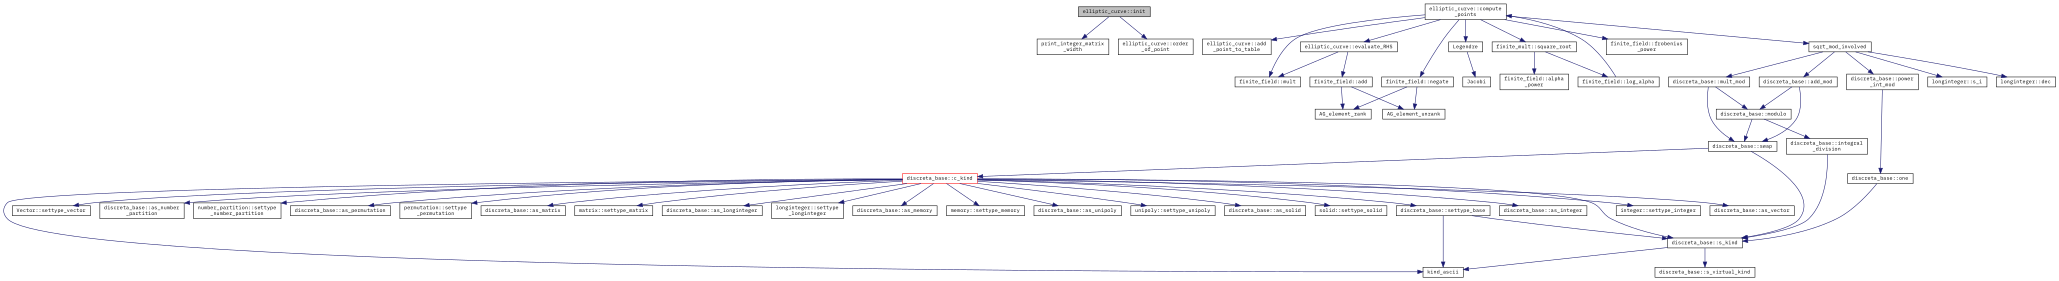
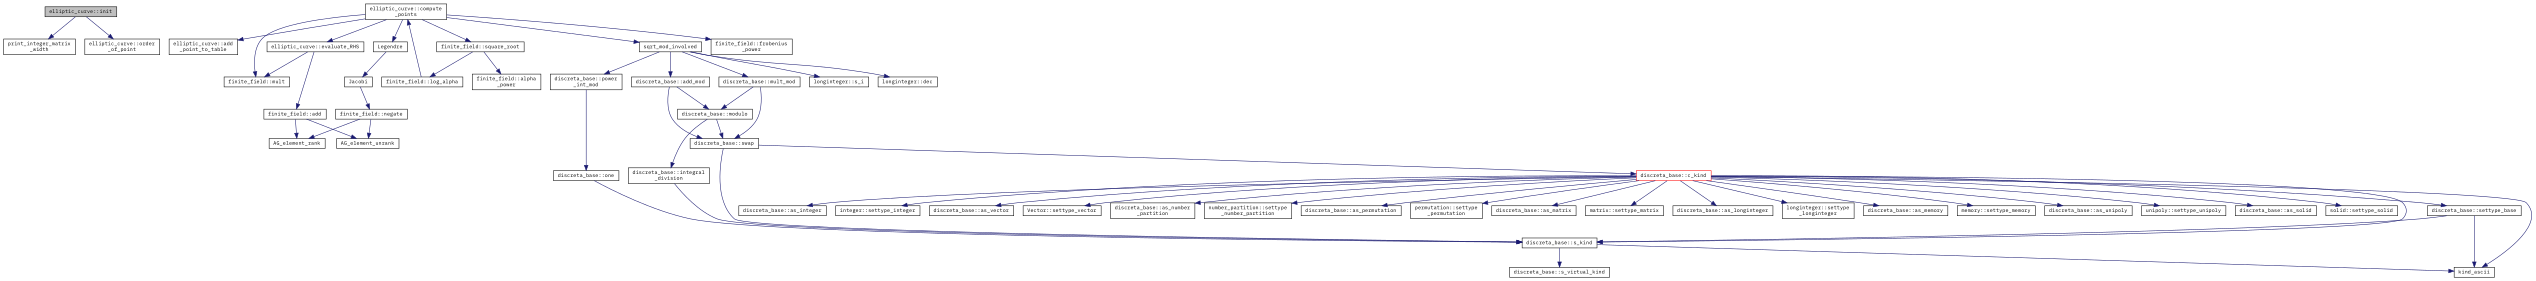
  digraph {
    fontname="IBM Plex Mono"
    rankdir=TB
    node [color=black fillcolor=white fontname="IBM Plex Mono" fontsize=10 shape=record style=filled]
    edge [color=midnightblue fontname="IBM Plex Mono" fontsize=10 labelfontname=Helvetica labelfontsize=10 style=solid]
    n1 [fillcolor=grey75 fontcolor=black height=0.2 label="elliptic_curve::init" width=0.4]
    n2 [height=0.2 label="print_integer_matrix\l_width" width=0.4]
    n3 [height=0.2 label="elliptic_curve::order\l_of_point" width=0.4]
    n4 [height=0.2 label="elliptic_curve::compute\l_points" width=0.4]
    n5 [height=0.2 label="elliptic_curve::add\l_point_to_table" width=0.4]
    n6 [height=0.2 label="elliptic_curve::evaluate_RHS" width=0.4]
    n7 [height=0.2 label="finite_field::mult" width=0.4]
-   n8 [height=0.2 label="finite_mult::square_root" width=0.4]
+   n8 [height=0.2 label="finite_field::square_root" width=0.4]
    n9 [height=0.2 label="finite_field::negate" width=0.4]
    n10 [height=0.2 label=Legendre width=0.4]
    n11 [height=0.2 label=sqrt_mod_involved width=0.4]
    n12 [height=0.2 label="finite_field::frobenius\l_power" width=0.4]
    n13 [height=0.2 label="finite_field::add" width=0.4]
    n14 [height=0.2 label="finite_field::log_alpha" width=0.4]
    n15 [height=0.2 label="finite_field::alpha\l_power" width=0.4]
    n16 [height=0.2 label=AG_element_unrank width=0.4]
    n17 [height=0.2 label=AG_element_rank width=0.4]
    n18 [height=0.2 label=Jacobi width=0.4]
    n19 [height=0.2 label="discreta_base::power\l_int_mod" width=0.4]
    n20 [height=0.2 label="longinteger::s_i" width=0.4]
    n21 [height=0.2 label="longinteger::dec" width=0.4]
    n22 [height=0.2 label="discreta_base::add_mod" width=0.4]
    n23 [height=0.2 label="discreta_base::mult_mod" width=0.4]
    n24 [height=0.2 label="discreta_base::one" width=0.4]
    n25 [height=0.2 label="discreta_base::modulo" width=0.4]
    n26 [height=0.2 label="discreta_base::swap" width=0.4]
    n27 [height=0.2 label="discreta_base::s_kind" width=0.4]
    n28 [height=0.2 label="discreta_base::s_virtual_kind" width=0.4]
    n29 [height=0.2 label=kind_ascii width=0.4]
    n30 [height=0.2 label="discreta_base::integral\l_division" width=0.4]
    n31 [color=red height=0.2 label="discreta_base::c_kind" width=0.4]
    n32 [height=0.2 label="discreta_base::settype_base" width=0.4]
    n33 [height=0.2 label="discreta_base::as_integer" width=0.4]
    n34 [height=0.2 label="integer::settype_integer" width=0.4]
    n35 [height=0.2 label="discreta_base::as_vector" width=0.4]
    n36 [height=0.2 label="Vector::settype_vector" width=0.4]
    n37 [height=0.2 label="discreta_base::as_number\l_partition" width=0.4]
    n38 [height=0.2 label="number_partition::settype\l_number_partition" width=0.4]
    n39 [height=0.2 label="discreta_base::as_permutation" width=0.4]
    n40 [height=0.2 label="permutation::settype\l_permutation" width=0.4]
    n41 [height=0.2 label="discreta_base::as_matrix" width=0.4]
    n42 [height=0.2 label="matrix::settype_matrix" width=0.4]
    n43 [height=0.2 label="discreta_base::as_longinteger" width=0.4]
    n44 [height=0.2 label="longinteger::settype\l_longinteger" width=0.4]
    n45 [height=0.2 label="discreta_base::as_memory" width=0.4]
    n46 [height=0.2 label="memory::settype_memory" width=0.4]
    n47 [height=0.2 label="discreta_base::as_unipoly" width=0.4]
    n48 [height=0.2 label="unipoly::settype_unipoly" width=0.4]
    n49 [height=0.2 label="discreta_base::as_solid" width=0.4]
    n50 [height=0.2 label="solid::settype_solid" width=0.4]
    n1 -> n2
    n1 -> n3
    n4 -> n5
    n4 -> n6
    n4 -> n7
    n4 -> n8
-   n4 -> n9
+   n18 -> n9
    n4 -> n10
    n4 -> n11
    n4 -> n12
    n6 -> n7
    n6 -> n13
    n8 -> n14
    n8 -> n15
    n9 -> n16
    n9 -> n17
    n10 -> n18
    n11 -> n19
    n11 -> n20
    n11 -> n21
    n11 -> n22
    n11 -> n23
    n13 -> n16
    n13 -> n17
    n14 -> n4
    n19 -> n24
    n22 -> n25
    n22 -> n26
    n23 -> n25
    n23 -> n26
    n24 -> n27
    n25 -> n26
    n25 -> n30
    n26 -> n27
    n26 -> n31
    n27 -> n28
    n27 -> n29
    n30 -> n27
    n31 -> n27
    n31 -> n29
    n31 -> n32
    n31 -> n33
    n31 -> n34
    n31 -> n35
    n31 -> n36
    n31 -> n37
    n31 -> n38
    n31 -> n39
    n31 -> n40
    n31 -> n41
    n31 -> n42
    n31 -> n43
    n31 -> n44
    n31 -> n45
    n31 -> n46
    n31 -> n47
    n31 -> n48
    n31 -> n49
    n31 -> n50
    n32 -> n27
    n32 -> n29
  }
